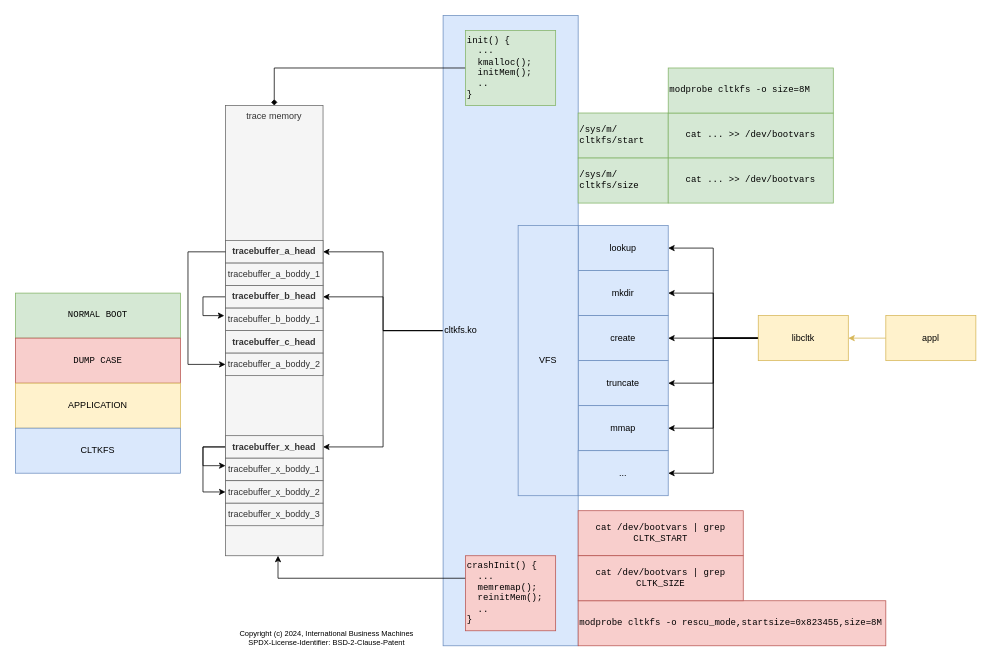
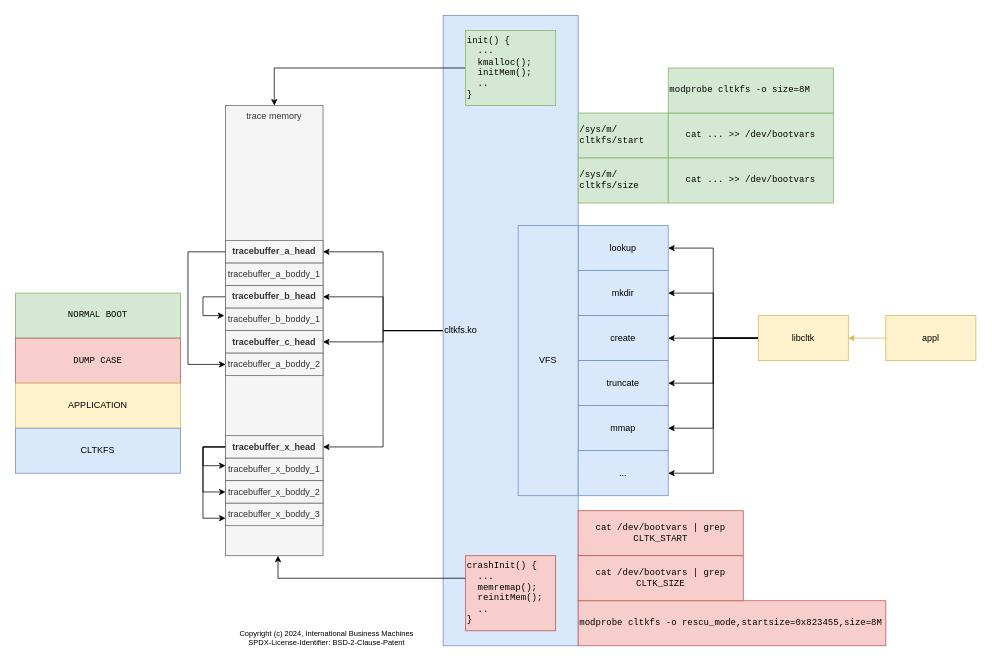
  <mxCell id="0" />
  <mxCell id="1" parent="0" />
  <mxCell id="2" style="edgeStyle=orthogonalEdgeStyle;rounded=0;orthogonalLoop=1;jettySize=auto;html=1;fontFamily=Courier New;" parent="1" source="6" target="8" edge="1"><mxGeometry relative="1" as="geometry" /></mxCell>
  <mxCell id="3" style="edgeStyle=orthogonalEdgeStyle;rounded=0;orthogonalLoop=1;jettySize=auto;html=1;entryX=1;entryY=0.5;entryDx=0;entryDy=0;fontFamily=Courier New;" parent="1" source="6" target="10" edge="1"><mxGeometry relative="1" as="geometry" /></mxCell>
+ <mxCell id="4" style="edgeStyle=orthogonalEdgeStyle;rounded=0;orthogonalLoop=1;jettySize=auto;html=1;entryX=1;entryY=0.5;entryDx=0;entryDy=0;fontFamily=Courier New;" parent="1" source="6" target="11" edge="1"><mxGeometry relative="1" as="geometry" /></mxCell>
  <mxCell id="5" style="edgeStyle=orthogonalEdgeStyle;rounded=0;orthogonalLoop=1;jettySize=auto;html=1;entryX=1;entryY=0.5;entryDx=0;entryDy=0;fontFamily=Courier New;" parent="1" source="6" target="15" edge="1"><mxGeometry relative="1" as="geometry" /></mxCell>
  <mxCell id="6" value="cltkfs.ko" style="rounded=0;whiteSpace=wrap;html=1;align=left;fillColor=#dae8fc;strokeColor=#6c8ebf;" parent="1" vertex="1"><mxGeometry x="590" y="20" width="180" height="840" as="geometry" /></mxCell>
  <mxCell id="7" value="trace memory" style="rounded=0;whiteSpace=wrap;html=1;verticalAlign=top;fillColor=#f5f5f5;strokeColor=#666666;fontColor=#333333;" parent="1" vertex="1"><mxGeometry x="300" y="140" width="130" height="600" as="geometry" /></mxCell>
  <mxCell id="8" value="&lt;b&gt;tracebuffer_a_head&lt;/b&gt;" style="rounded=0;whiteSpace=wrap;html=1;fillColor=#f5f5f5;strokeColor=#666666;fontColor=#333333;" parent="1" vertex="1"><mxGeometry x="300" y="320" width="130" height="30" as="geometry" /></mxCell>
  <mxCell id="9" style="edgeStyle=orthogonalEdgeStyle;rounded=0;orthogonalLoop=1;jettySize=auto;html=1;fontSize=12;entryX=-0.012;entryY=0.334;entryDx=0;entryDy=0;entryPerimeter=0;" parent="1" source="10" target="50" edge="1"><mxGeometry relative="1" as="geometry"><mxPoint x="280" y="420" as="targetPoint" /><Array as="points"><mxPoint x="270" y="395" /><mxPoint x="270" y="420" /></Array></mxGeometry></mxCell>
  <mxCell id="10" value="&lt;b&gt;tracebuffer_b_head&lt;/b&gt;" style="rounded=0;whiteSpace=wrap;html=1;fillColor=#f5f5f5;strokeColor=#666666;fontColor=#333333;" parent="1" vertex="1"><mxGeometry x="300" y="380" width="130" height="30" as="geometry" /></mxCell>
  <mxCell id="11" value="&lt;b&gt;tracebuffer_c_head&lt;/b&gt;" style="rounded=0;whiteSpace=wrap;html=1;fillColor=#f5f5f5;strokeColor=#666666;fontColor=#333333;" parent="1" vertex="1"><mxGeometry x="300" y="440" width="130" height="30" as="geometry" /></mxCell>
  <mxCell id="12" style="edgeStyle=orthogonalEdgeStyle;rounded=0;orthogonalLoop=1;jettySize=auto;html=1;fontSize=12;entryX=0;entryY=0.333;entryDx=0;entryDy=0;entryPerimeter=0;" parent="1" source="15" target="51" edge="1"><mxGeometry relative="1" as="geometry"><mxPoint x="280" y="620" as="targetPoint" /><Array as="points"><mxPoint x="270" y="595" /><mxPoint x="270" y="620" /></Array></mxGeometry></mxCell>
  <mxCell id="13" style="edgeStyle=orthogonalEdgeStyle;rounded=0;orthogonalLoop=1;jettySize=auto;html=1;entryX=0;entryY=0.5;entryDx=0;entryDy=0;fontSize=12;" parent="1" source="15" target="53" edge="1"><mxGeometry relative="1" as="geometry"><Array as="points"><mxPoint x="270" y="595" /><mxPoint x="270" y="655" /></Array></mxGeometry></mxCell>
+ <mxCell id="14" style="edgeStyle=orthogonalEdgeStyle;rounded=0;orthogonalLoop=1;jettySize=auto;html=1;fontSize=12;" parent="1" source="15" target="54" edge="1"><mxGeometry relative="1" as="geometry"><mxPoint x="280" y="690" as="targetPoint" /><Array as="points"><mxPoint x="270" y="595" /><mxPoint x="270" y="690" /></Array></mxGeometry></mxCell>
  <mxCell id="15" value="&lt;b&gt;tracebuffer_x_head&lt;/b&gt;" style="rounded=0;whiteSpace=wrap;html=1;fillColor=#f5f5f5;strokeColor=#666666;fontColor=#333333;" parent="1" vertex="1"><mxGeometry x="300" y="580" width="130" height="30" as="geometry" /></mxCell>
  <mxCell id="16" value="lookup" style="rounded=0;whiteSpace=wrap;html=1;fillColor=#dae8fc;strokeColor=#6c8ebf;" parent="1" vertex="1"><mxGeometry x="770" y="300" width="120" height="60" as="geometry" /></mxCell>
  <mxCell id="17" value="mkdir" style="rounded=0;whiteSpace=wrap;html=1;fillColor=#dae8fc;strokeColor=#6c8ebf;" parent="1" vertex="1"><mxGeometry x="770" y="360" width="120" height="60" as="geometry" /></mxCell>
  <mxCell id="18" value="create" style="rounded=0;whiteSpace=wrap;html=1;fillColor=#dae8fc;strokeColor=#6c8ebf;" parent="1" vertex="1"><mxGeometry x="770" y="420" width="120" height="60" as="geometry" /></mxCell>
  <mxCell id="19" value="truncate" style="rounded=0;whiteSpace=wrap;html=1;fillColor=#dae8fc;strokeColor=#6c8ebf;" parent="1" vertex="1"><mxGeometry x="770" y="480" width="120" height="60" as="geometry" /></mxCell>
  <mxCell id="20" value="mmap" style="rounded=0;whiteSpace=wrap;html=1;fillColor=#dae8fc;strokeColor=#6c8ebf;" parent="1" vertex="1"><mxGeometry x="770" y="540" width="120" height="60" as="geometry" /></mxCell>
- <mxCell id="21" style="edgeStyle=orthogonalEdgeStyle;rounded=0;orthogonalLoop=1;jettySize=auto;html=1;entryX=0.5;entryY=0;entryDx=0;entryDy=0;fontFamily=Courier New;endArrow=diamond;" parent="1" source="22" target="7" edge="1"><mxGeometry relative="1" as="geometry" /></mxCell>
+ <mxCell id="21" style="edgeStyle=orthogonalEdgeStyle;rounded=0;orthogonalLoop=1;jettySize=auto;html=1;entryX=0.5;entryY=0;entryDx=0;entryDy=0;fontFamily=Courier New;" parent="1" source="22" target="7" edge="1"><mxGeometry relative="1" as="geometry" /></mxCell>
  <mxCell id="22" value="init() {&lt;br&gt;&amp;nbsp; ...&lt;br&gt;&amp;nbsp; kmalloc();&lt;br&gt;&amp;nbsp; initMem();&lt;br&gt;&amp;nbsp; ..&lt;br&gt;}" style="rounded=0;whiteSpace=wrap;html=1;align=left;verticalAlign=top;fontFamily=Courier New;fillColor=#d5e8d4;strokeColor=#82b366;" parent="1" vertex="1"><mxGeometry x="620" y="40" width="120" height="100" as="geometry" /></mxCell>
  <mxCell id="23" value="VFS" style="rounded=0;whiteSpace=wrap;html=1;fillColor=#dae8fc;strokeColor=#6c8ebf;" parent="1" vertex="1"><mxGeometry x="690" y="300" width="80" height="360" as="geometry" /></mxCell>
  <mxCell id="24" style="edgeStyle=orthogonalEdgeStyle;rounded=0;orthogonalLoop=1;jettySize=auto;html=1;" parent="1" source="25" target="7" edge="1"><mxGeometry relative="1" as="geometry"><Array as="points"><mxPoint x="370" y="770" /></Array></mxGeometry></mxCell>
  <mxCell id="25" value="crashInit() {&lt;br&gt;&amp;nbsp; ...&lt;br&gt;&amp;nbsp; memremap();&lt;br&gt;&amp;nbsp; reinitMem();&lt;br&gt;&amp;nbsp; ..&lt;br&gt;}" style="rounded=0;whiteSpace=wrap;html=1;align=left;verticalAlign=top;fontFamily=Courier New;fillColor=#f8cecc;strokeColor=#b85450;" parent="1" vertex="1"><mxGeometry x="620" y="740" width="120" height="100" as="geometry" /></mxCell>
  <mxCell id="26" value="/sys/m/&lt;br&gt;cltkfs/start" style="rounded=0;whiteSpace=wrap;html=1;fontFamily=Courier New;align=left;fillColor=#d5e8d4;strokeColor=#82b366;" parent="1" vertex="1"><mxGeometry x="770" y="150" width="120" height="60" as="geometry" /></mxCell>
  <mxCell id="27" value="modprobe cltkfs -o rescu_mode,startsize=0x823455,size=8M" style="rounded=0;whiteSpace=wrap;html=1;fontFamily=Courier New;align=left;fillColor=#f8cecc;strokeColor=#b85450;" parent="1" vertex="1"><mxGeometry x="770" y="800" width="410" height="60" as="geometry" /></mxCell>
  <mxCell id="28" value="cat ...&lt;span style=&quot;text-align: left;&quot;&gt;&amp;nbsp;&amp;gt;&amp;gt; /dev/bootvars&lt;/span&gt;" style="rounded=0;whiteSpace=wrap;html=1;fontFamily=Courier New;fillColor=#d5e8d4;strokeColor=#82b366;" parent="1" vertex="1"><mxGeometry x="890" y="150" width="220" height="60" as="geometry" /></mxCell>
  <mxCell id="29" value="modprobe cltkfs -o size=8M" style="rounded=0;whiteSpace=wrap;html=1;fontFamily=Courier New;align=left;fillColor=#d5e8d4;strokeColor=#82b366;" parent="1" vertex="1"><mxGeometry x="890" y="90" width="220" height="60" as="geometry" /></mxCell>
  <mxCell id="30" value="/sys/m/&lt;br&gt;cltkfs/size" style="rounded=0;whiteSpace=wrap;html=1;fontFamily=Courier New;align=left;fillColor=#d5e8d4;strokeColor=#82b366;" parent="1" vertex="1"><mxGeometry x="770" y="210" width="120" height="60" as="geometry" /></mxCell>
  <mxCell id="31" value="cat ...&lt;span style=&quot;text-align: left;&quot;&gt;&amp;nbsp;&amp;gt;&amp;gt; /dev/bootvars&lt;/span&gt;" style="rounded=0;whiteSpace=wrap;html=1;fontFamily=Courier New;fillColor=#d5e8d4;strokeColor=#82b366;" parent="1" vertex="1"><mxGeometry x="890" y="210" width="220" height="60" as="geometry" /></mxCell>
  <mxCell id="32" value="cat &lt;span style=&quot;text-align: left;&quot;&gt;/dev/bootvars | grep CLTK_START&lt;/span&gt;" style="rounded=0;whiteSpace=wrap;html=1;fontFamily=Courier New;fillColor=#f8cecc;strokeColor=#b85450;" parent="1" vertex="1"><mxGeometry x="770" y="680" width="220" height="60" as="geometry" /></mxCell>
  <mxCell id="33" value="cat&amp;nbsp;&lt;span style=&quot;border-color: var(--border-color); text-align: left;&quot;&gt;/dev/bootvars | grep CLTK_SIZE&lt;/span&gt;" style="rounded=0;whiteSpace=wrap;html=1;fontFamily=Courier New;fillColor=#f8cecc;strokeColor=#b85450;" parent="1" vertex="1"><mxGeometry x="770" y="740" width="220" height="60" as="geometry" /></mxCell>
  <mxCell id="34" value="NORMAL BOOT" style="rounded=0;whiteSpace=wrap;html=1;fontFamily=Courier New;align=center;fillColor=#d5e8d4;strokeColor=#82b366;" parent="1" vertex="1"><mxGeometry x="20" y="390" width="220" height="60" as="geometry" /></mxCell>
  <mxCell id="35" value="DUMP CASE" style="rounded=0;whiteSpace=wrap;html=1;fontFamily=Courier New;fillColor=#f8cecc;strokeColor=#b85450;" parent="1" vertex="1"><mxGeometry x="20" y="450" width="220" height="60" as="geometry" /></mxCell>
  <mxCell id="36" style="edgeStyle=orthogonalEdgeStyle;rounded=0;orthogonalLoop=1;jettySize=auto;html=1;fontSize=12;entryX=1;entryY=0.5;entryDx=0;entryDy=0;" parent="1" source="42" target="16" edge="1"><mxGeometry relative="1" as="geometry"><mxPoint x="1040" y="430" as="targetPoint" /></mxGeometry></mxCell>
  <mxCell id="37" style="edgeStyle=orthogonalEdgeStyle;rounded=0;orthogonalLoop=1;jettySize=auto;html=1;entryX=1;entryY=0.5;entryDx=0;entryDy=0;fontSize=12;" parent="1" source="42" target="17" edge="1"><mxGeometry relative="1" as="geometry" /></mxCell>
  <mxCell id="38" style="edgeStyle=orthogonalEdgeStyle;rounded=0;orthogonalLoop=1;jettySize=auto;html=1;entryX=1;entryY=0.5;entryDx=0;entryDy=0;fontSize=12;" parent="1" source="42" target="18" edge="1"><mxGeometry relative="1" as="geometry" /></mxCell>
  <mxCell id="39" style="edgeStyle=orthogonalEdgeStyle;rounded=0;orthogonalLoop=1;jettySize=auto;html=1;entryX=1;entryY=0.5;entryDx=0;entryDy=0;fontSize=12;" parent="1" source="42" target="19" edge="1"><mxGeometry relative="1" as="geometry" /></mxCell>
  <mxCell id="40" style="edgeStyle=orthogonalEdgeStyle;rounded=0;orthogonalLoop=1;jettySize=auto;html=1;entryX=1;entryY=0.5;entryDx=0;entryDy=0;fontSize=12;" parent="1" source="42" target="20" edge="1"><mxGeometry relative="1" as="geometry" /></mxCell>
  <mxCell id="41" style="edgeStyle=orthogonalEdgeStyle;rounded=0;orthogonalLoop=1;jettySize=auto;html=1;entryX=1;entryY=0.5;entryDx=0;entryDy=0;fontSize=12;" parent="1" source="42" target="46" edge="1"><mxGeometry relative="1" as="geometry" /></mxCell>
  <mxCell id="42" value="&lt;font style=&quot;font-size: 12px;&quot;&gt;libcltk&lt;/font&gt;" style="rounded=0;whiteSpace=wrap;html=1;strokeWidth=1;fontSize=10;fillColor=#fff2cc;strokeColor=#d6b656;" parent="1" vertex="1"><mxGeometry x="1010" y="420" width="120" height="60" as="geometry" /></mxCell>
  <mxCell id="43" style="edgeStyle=orthogonalEdgeStyle;rounded=0;orthogonalLoop=1;jettySize=auto;html=1;entryX=1;entryY=0.5;entryDx=0;entryDy=0;fontSize=12;fillColor=#fff2cc;strokeColor=#d6b656;" parent="1" source="44" target="42" edge="1"><mxGeometry relative="1" as="geometry" /></mxCell>
  <mxCell id="44" value="&lt;font style=&quot;font-size: 12px;&quot;&gt;appl&lt;/font&gt;" style="rounded=0;whiteSpace=wrap;html=1;strokeWidth=1;fontSize=10;fillColor=#fff2cc;strokeColor=#d6b656;" parent="1" vertex="1"><mxGeometry x="1180" y="420" width="120" height="60" as="geometry" /></mxCell>
  <mxCell id="45" value="&lt;font style=&quot;font-size: 12px;&quot;&gt;APPLICATION&lt;/font&gt;" style="rounded=0;whiteSpace=wrap;html=1;strokeWidth=1;fontSize=10;fillColor=#fff2cc;strokeColor=#d6b656;" parent="1" vertex="1"><mxGeometry x="20" y="510" width="220" height="60" as="geometry" /></mxCell>
  <mxCell id="46" value="..." style="rounded=0;whiteSpace=wrap;html=1;fillColor=#dae8fc;strokeColor=#6c8ebf;" parent="1" vertex="1"><mxGeometry x="770" y="600" width="120" height="60" as="geometry" /></mxCell>
  <mxCell id="47" value="CLTKFS" style="rounded=0;whiteSpace=wrap;html=1;fillColor=#dae8fc;strokeColor=#6c8ebf;" parent="1" vertex="1"><mxGeometry x="20" y="570" width="220" height="60" as="geometry" /></mxCell>
  <mxCell id="48" style="edgeStyle=orthogonalEdgeStyle;rounded=0;orthogonalLoop=1;jettySize=auto;html=1;entryX=0;entryY=0.5;entryDx=0;entryDy=0;fontSize=12;exitX=0;exitY=0.5;exitDx=0;exitDy=0;" parent="1" source="8" target="52" edge="1"><mxGeometry relative="1" as="geometry"><Array as="points"><mxPoint x="250" y="335" /><mxPoint x="250" y="485" /></Array></mxGeometry></mxCell>
  <mxCell id="49" value="tracebuffer_a_boddy_1" style="rounded=0;whiteSpace=wrap;html=1;fillColor=#f5f5f5;strokeColor=#666666;fontColor=#333333;" parent="1" vertex="1"><mxGeometry x="300" y="350" width="130" height="30" as="geometry" /></mxCell>
  <mxCell id="50" value="tracebuffer_b_boddy_1" style="rounded=0;whiteSpace=wrap;html=1;fillColor=#f5f5f5;strokeColor=#666666;fontColor=#333333;" parent="1" vertex="1"><mxGeometry x="300" y="410" width="130" height="30" as="geometry" /></mxCell>
  <mxCell id="51" value="tracebuffer_x_boddy_1" style="rounded=0;whiteSpace=wrap;html=1;fillColor=#f5f5f5;strokeColor=#666666;fontColor=#333333;" parent="1" vertex="1"><mxGeometry x="300" y="610" width="130" height="30" as="geometry" /></mxCell>
  <mxCell id="52" value="tracebuffer_a_boddy_2" style="rounded=0;whiteSpace=wrap;html=1;fillColor=#f5f5f5;strokeColor=#666666;fontColor=#333333;" parent="1" vertex="1"><mxGeometry x="300" y="470" width="130" height="30" as="geometry" /></mxCell>
  <mxCell id="53" value="tracebuffer_x_boddy_2" style="rounded=0;whiteSpace=wrap;html=1;fillColor=#f5f5f5;strokeColor=#666666;fontColor=#333333;" parent="1" vertex="1"><mxGeometry x="300" y="640" width="130" height="30" as="geometry" /></mxCell>
  <mxCell id="54" value="tracebuffer_x_boddy_3" style="rounded=0;whiteSpace=wrap;html=1;fillColor=#f5f5f5;strokeColor=#666666;fontColor=#333333;" parent="1" vertex="1"><mxGeometry x="300" y="670" width="130" height="30" as="geometry" /></mxCell>
  <mxCell id="55" value="Copyright (c) 2024, International Business Machines&lt;br style=&quot;font-size: 10px;&quot;&gt;SPDX-License-Identifier: BSD-2-Clause-Patent" style="rounded=1;whiteSpace=wrap;html=1;fontSize=10;fontColor=default;fillColor=none;strokeColor=none;" vertex="1" parent="1"><mxGeometry x="315" y="840" width="240" height="20" as="geometry" /></mxCell>
